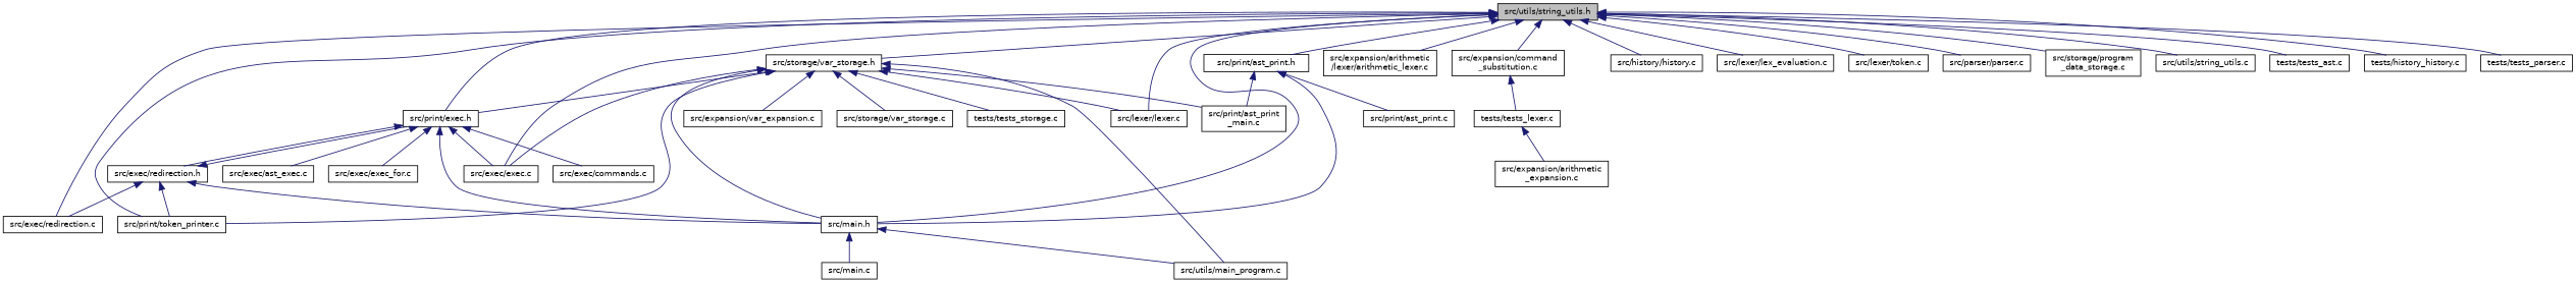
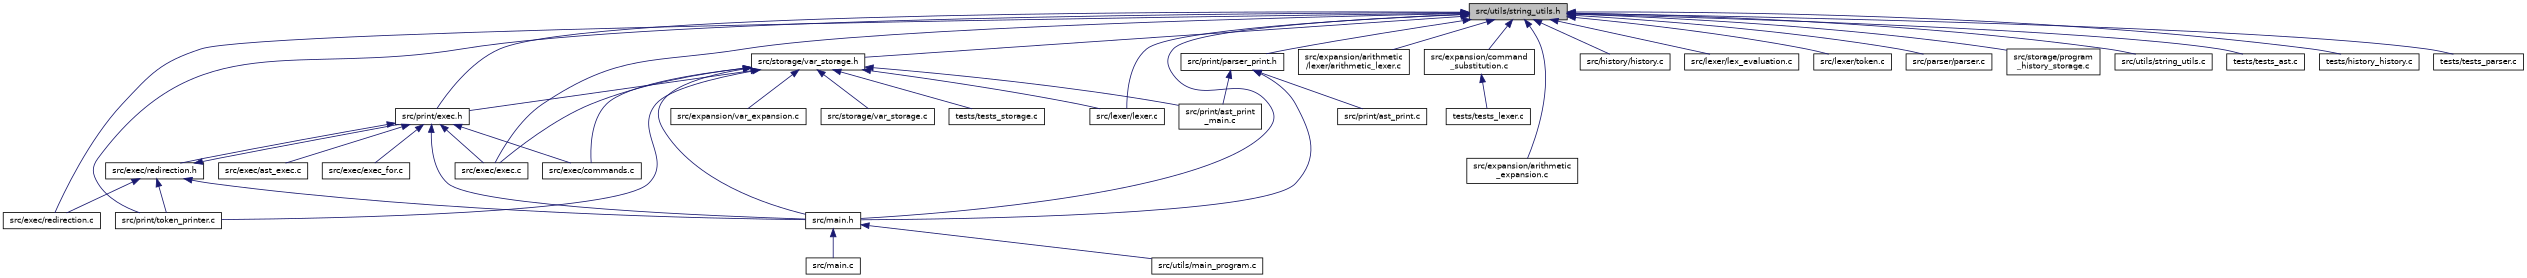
  digraph {
    node [color=black fillcolor=white fontname=Helvetica fontsize=10 shape=record style=filled]
    edge [color=midnightblue dir=back fontname=Helvetica fontsize=10 labelfontname=Helvetica labelfontsize=10 style=solid]
    n1 [fillcolor=grey75 fontcolor=black height=0.2 label="src/utils/string_utils.h" width=0.4]
    n2 [height=0.2 label="src/print/exec.h" width=0.4]
    n3 [height=0.2 label="src/exec/redirection.c" width=0.4]
    n4 [height=0.2 label="src/main.h" width=0.4]
    n5 [height=0.2 label="src/print/token_printer.c" width=0.4]
    n6 [height=0.2 label="src/exec/exec.c" width=0.4]
    n7 [height=0.2 label="src/storage/var_storage.h" width=0.4]
    n8 [height=0.2 label="src/lexer/lexer.c" width=0.4]
    n9 [height=0.2 label="src/expansion/arithmetic\l/lexer/arithmetic_lexer.c" width=0.4]
    n10 [height=0.2 label="src/expansion/arithmetic\l_expansion.c" width=0.4]
    n11 [height=0.2 label="src/expansion/command\l_substitution.c" width=0.4]
    n12 [height=0.2 label="src/history/history.c" width=0.4]
    n13 [height=0.2 label="src/lexer/lex_evaluation.c" width=0.4]
    n14 [height=0.2 label="src/lexer/token.c" width=0.4]
-   n15 [height=0.2 label="src/print/ast_print.h" width=0.4]
+   n15 [height=0.2 label="src/print/parser_print.h" width=0.4]
    n16 [height=0.2 label="src/parser/parser.c" width=0.4]
-   n17 [height=0.2 label="src/storage/program\l_data_storage.c" width=0.4]
+   n17 [height=0.2 label="src/storage/program\l_history_storage.c" width=0.4]
    n18 [height=0.2 label="src/utils/string_utils.c" width=0.4]
    n19 [height=0.2 label="tests/tests_ast.c" width=0.4]
    n20 [height=0.2 label="tests/history_history.c" width=0.4]
    n21 [height=0.2 label="tests/tests_parser.c" width=0.4]
    n22 [height=0.2 label="src/exec/ast_exec.c" width=0.4]
    n23 [height=0.2 label="src/exec/redirection.h" width=0.4]
    n24 [height=0.2 label="src/exec/commands.c" width=0.4]
    n25 [height=0.2 label="src/exec/exec_for.c" width=0.4]
    n26 [height=0.2 label="src/main.c" width=0.4]
    n27 [height=0.2 label="src/utils/main_program.c" width=0.4]
    n28 [height=0.2 label="src/expansion/var_expansion.c" width=0.4]
    n29 [height=0.2 label="src/print/ast_print\l_main.c" width=0.4]
    n30 [height=0.2 label="src/storage/var_storage.c" width=0.4]
    n31 [height=0.2 label="tests/tests_storage.c" width=0.4]
    n32 [height=0.2 label="tests/tests_lexer.c" width=0.4]
    n33 [height=0.2 label="src/print/ast_print.c" width=0.4]
    n1 -> n2
    n1 -> n3
    n1 -> n4
    n1 -> n5
    n1 -> n6
    n1 -> n7
    n1 -> n8
    n1 -> n9
-   n32 -> n10
+   n1 -> n10
    n1 -> n11
    n1 -> n12
    n1 -> n13
    n1 -> n14
    n1 -> n15
    n1 -> n16
    n1 -> n17
    n1 -> n18
    n1 -> n19
    n1 -> n20
    n1 -> n21
    n2 -> n4
    n2 -> n6
    n2 -> n22
    n2 -> n23
    n2 -> n24
    n2 -> n25
    n4 -> n26
    n4 -> n27
    n7 -> n2
    n7 -> n4
    n7 -> n5
    n7 -> n6
    n7 -> n8
-   n7 -> n27
+   n7 -> n24
    n7 -> n28
    n7 -> n29
    n7 -> n30
    n7 -> n31
    n11 -> n32
    n15 -> n4
    n15 -> n29
    n15 -> n33
    n23 -> n2
    n23 -> n3
    n23 -> n4
    n23 -> n5
  }
